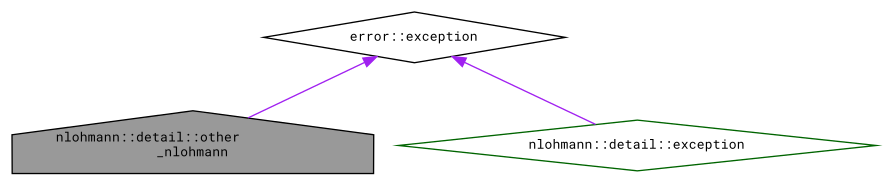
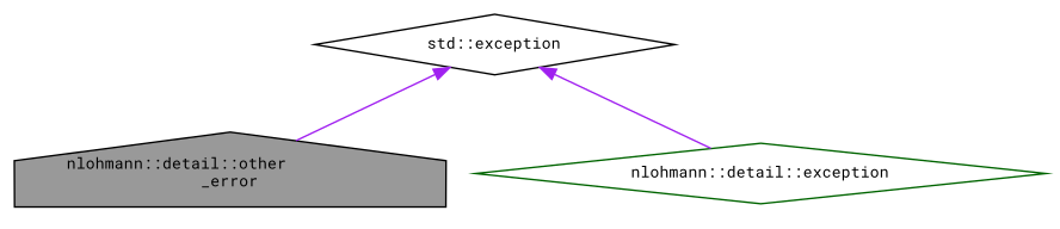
  digraph {
    fontname="Roboto Mono"
    node [color=black fillcolor=white fontname="Roboto Mono" fontsize=10 shape=diamond style=filled]
    edge [color=purple dir=back fontname="Roboto Mono" fontsize=10 labelfontname=Helvetica labelfontsize=10 style=solid]
-   n1 [fillcolor=grey60 fontcolor=black height=0.2 label="nlohmann::detail::other\l_nlohmann" shape=house width=0.4]
+   n1 [fillcolor=grey60 fontcolor=black height=0.2 label="nlohmann::detail::other\l_error" shape=house width=0.4]
    n2 [color=darkgreen height=0.2 label="nlohmann::detail::exception" width=0.4]
-   n3 [height=0.2 label="error::exception" width=0.4]
+   n3 [height=0.2 label="std::exception" width=0.4]
    n3 -> n1
    n3 -> n2
  }
